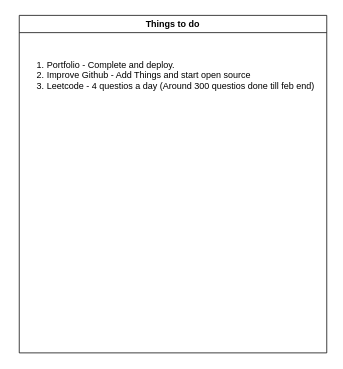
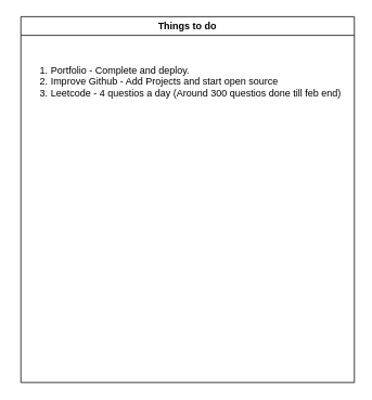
  <mxCell id="0" />
  <mxCell id="1" parent="0" />
  <mxCell id="2" value="Things to do" style="swimlane;whiteSpace=wrap;html=1;" parent="1" vertex="1"><mxGeometry x="25" y="20" width="410" height="450" as="geometry" /></mxCell>
- <mxCell id="3" value="&lt;div align=&quot;left&quot;&gt;&lt;ol&gt;&lt;li&gt;Portfolio - Complete and deploy.&lt;/li&gt;&lt;li&gt;Improve Github - Add Things and start open source&lt;/li&gt;&lt;li&gt;Leetcode - 4 questios a day (Around 300 questios done till feb end)&lt;br&gt;&lt;/li&gt;&lt;/ol&gt;&lt;/div&gt;" style="text;html=1;align=left;verticalAlign=middle;resizable=0;points=[];autosize=1;strokeColor=none;fillColor=none;" parent="2" vertex="1"><mxGeometry x="-5" y="40" width="410" height="80" as="geometry" /></mxCell>
+ <mxCell id="3" value="&lt;div align=&quot;left&quot;&gt;&lt;ol&gt;&lt;li&gt;Portfolio - Complete and deploy.&lt;/li&gt;&lt;li&gt;Improve Github - Add Projects and start open source&lt;/li&gt;&lt;li&gt;Leetcode - 4 questios a day (Around 300 questios done till feb end)&lt;br&gt;&lt;/li&gt;&lt;/ol&gt;&lt;/div&gt;" style="text;html=1;align=left;verticalAlign=middle;resizable=0;points=[];autosize=1;strokeColor=none;fillColor=none;" parent="2" vertex="1"><mxGeometry x="-5" y="40" width="410" height="80" as="geometry" /></mxCell>
